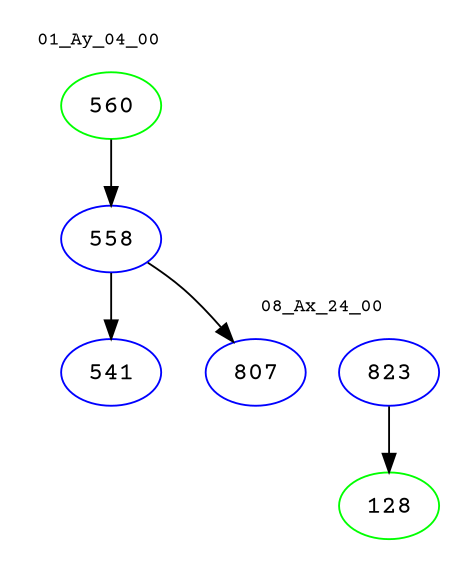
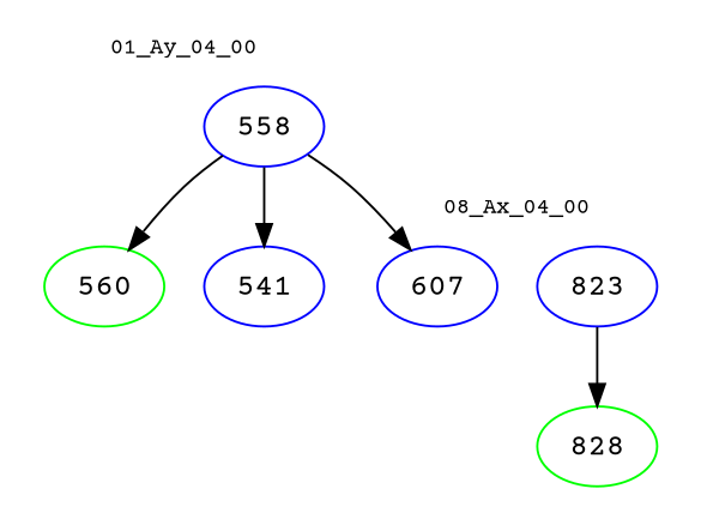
  digraph {
    fontname="Courier Prime"
    node [color=blue fontname="Courier Prime"]
    edge [color=black fontname="Courier Prime"]
    n1 [label=823]
-   n2 [label=807]
-   n3 [color=green label=128]
+   n2 [label=607]
+   n3 [color=green label=828]
    n4 [label=558]
    n5 [color=green label=560]
    n6 [label=541]
    subgraph cluster_1 {
      color=white
      fontsize=10
-     label="08_Ax_24_00"
+     label="08_Ax_04_00"
      n1
      n2
      n3
    }
    subgraph cluster_2 {
      color=white
      fontsize=10
      label="01_Ay_04_00"
      n4
      n5
      n6
    }
    n1 -> n3
    n4 -> n2
-   n5 -> n4
+   n4 -> n5
    n4 -> n6
  }
